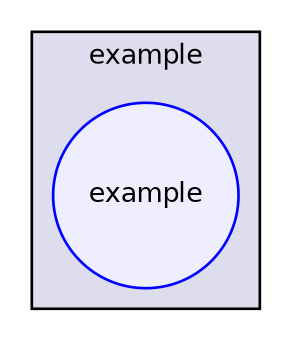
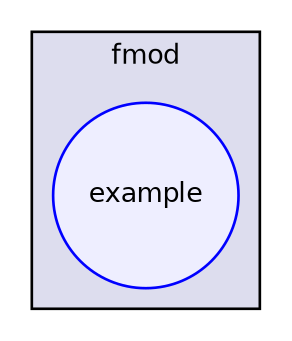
  digraph {
    compound=true
    n1 [fillcolor="#eeeeff" fontname=Helvetica fontsize=10 label=example pencolor=black shape=circle style=filled color=blue]
    subgraph cluster_1 {
      bgcolor="#ddddee"
      fontname=Helvetica
      fontsize=10
-     label=example
+     label=fmod
      pencolor=black
      n1
    }
  }
